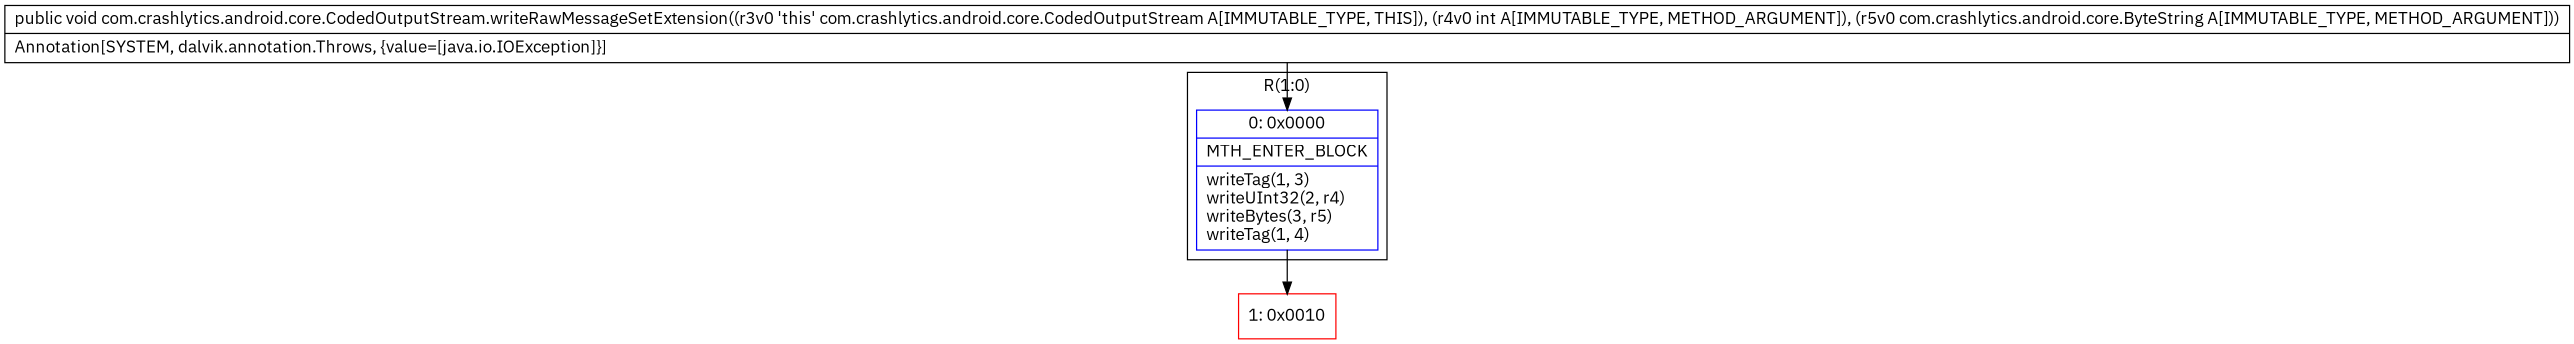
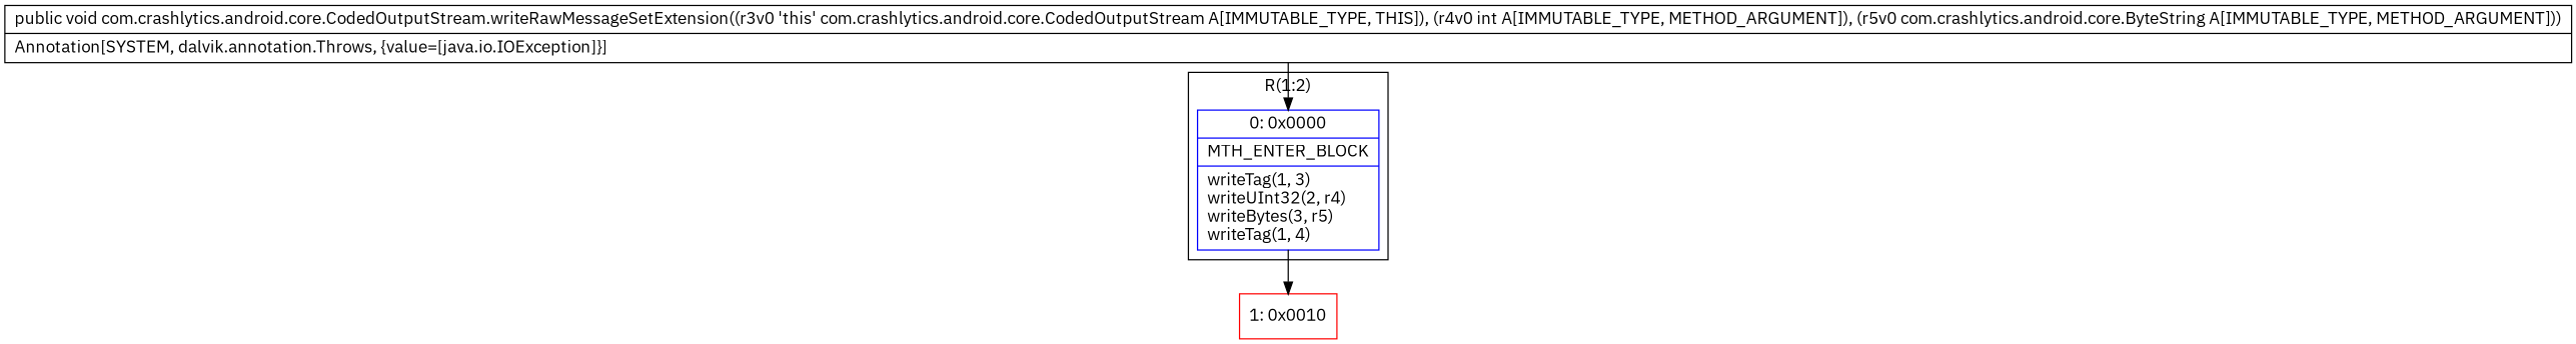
  digraph {
    fontname="IBM Plex Sans"
    node [shape=record fontname="IBM Plex Sans"]
    edge [fontname="IBM Plex Sans"]
    n1 [color=blue label="{0\:\ 0x0000|MTH_ENTER_BLOCK\l|writeTag(1, 3)\lwriteUInt32(2, r4)\lwriteBytes(3, r5)\lwriteTag(1, 4)\l}"]
    n2 [color=red label="{1\:\ 0x0010}"]
    n3 [label="{public void com.crashlytics.android.core.CodedOutputStream.writeRawMessageSetExtension((r3v0 'this' com.crashlytics.android.core.CodedOutputStream A[IMMUTABLE_TYPE, THIS]), (r4v0 int A[IMMUTABLE_TYPE, METHOD_ARGUMENT]), (r5v0 com.crashlytics.android.core.ByteString A[IMMUTABLE_TYPE, METHOD_ARGUMENT]))  | Annotation[SYSTEM, dalvik.annotation.Throws, \{value=[java.io.IOException]\}]\l}"]
    subgraph cluster_1 {
-     label="R(1:0)"
+     label="R(1:2)"
      n1
    }
    n1 -> n2
    n3 -> n1
  }
